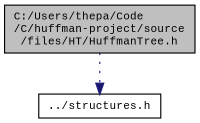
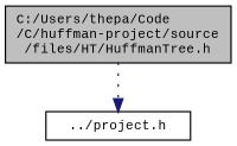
  digraph {
    fontname="Liberation Mono"
    node [color=black fontname="Liberation Mono" fontsize=10 shape=record style=filled]
    n1 [fillcolor=grey75 fontcolor=black height=0.2 label="C:/Users/thepa/Code\l/C/huffman-project/source\l/files/HT/HuffmanTree.h" width=0.4]
-   n2 [fillcolor=white height=0.2 label="../structures.h" width=0.4]
+   n2 [fillcolor=white height=0.2 label="../project.h" width=0.4]
    n1 -> n2 [color=midnightblue fontname="Liberation Mono" fontsize=10 labelfontname=Helvetica labelfontsize=10 style=dotted]
  }
